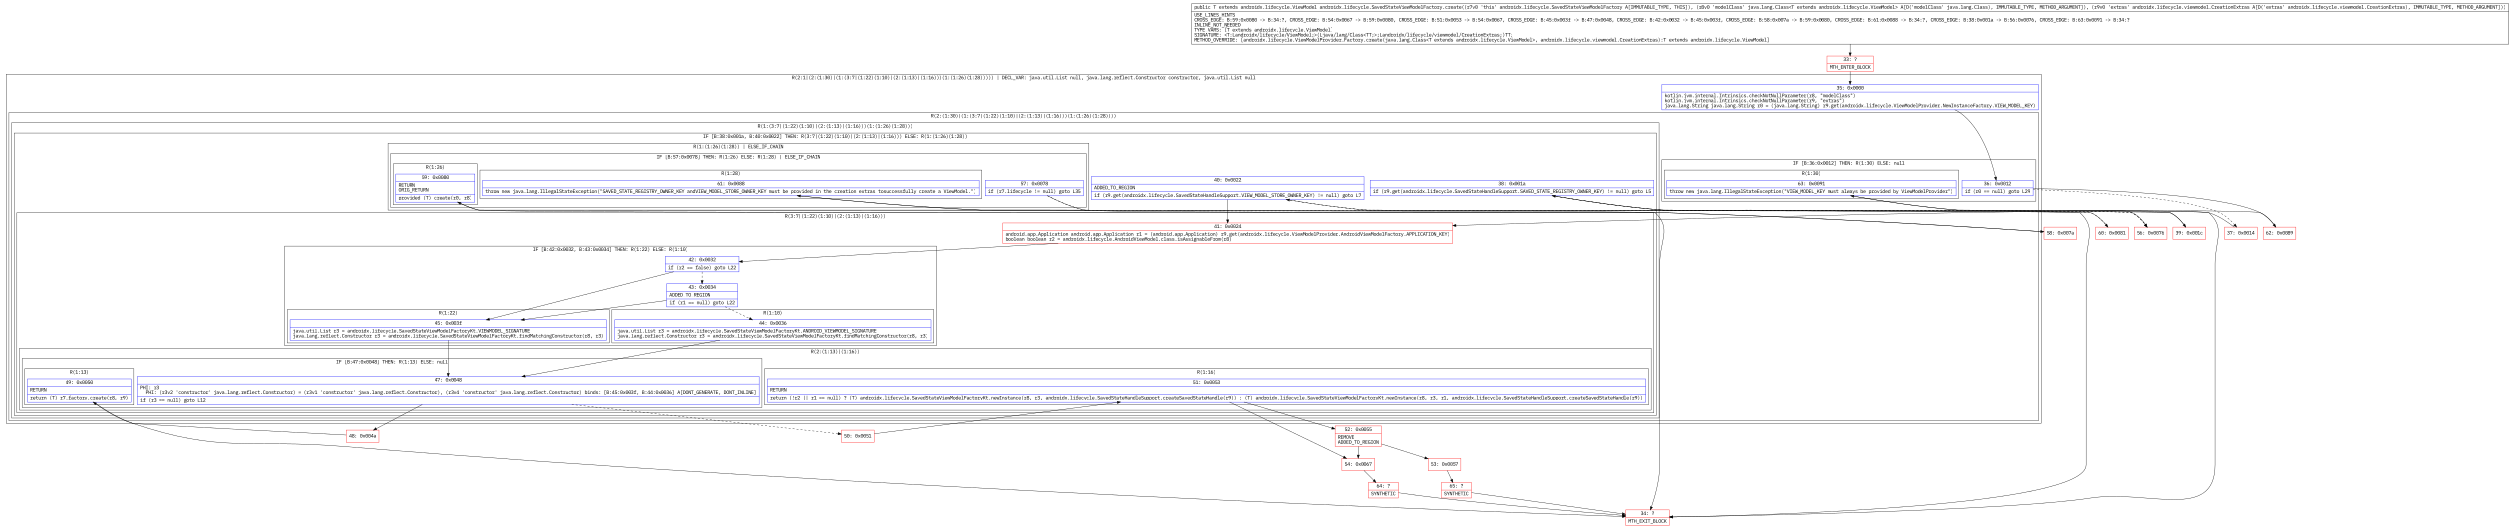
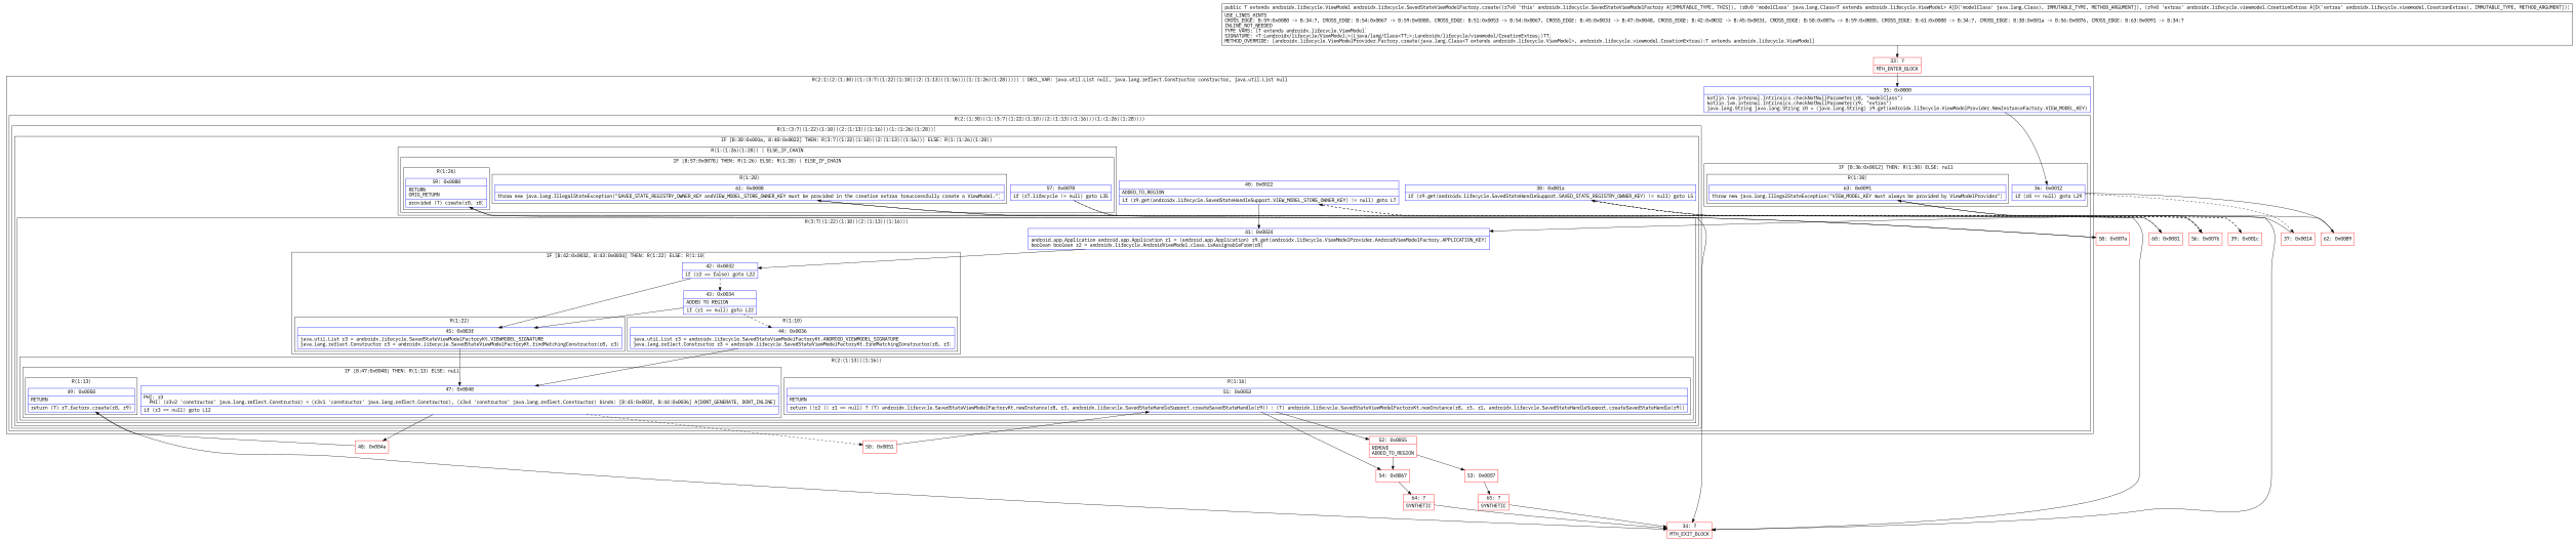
  digraph {
    fontname="IBM Plex Mono"
    node [color=blue fontname="IBM Plex Mono" shape=record]
    edge [fontname="IBM Plex Mono"]
    n1 [label="{63\:\ 0x0091|throw new java.lang.IllegalStateException(\"VIEW_MODEL_KEY must always be provided by ViewModelProvider\")\l}"]
    n2 [label="{36\:\ 0x0012|if (r0 == null) goto L29\l}"]
    n3 [label="{45\:\ 0x003f|java.util.List r3 = androidx.lifecycle.SavedStateViewModelFactoryKt.VIEWMODEL_SIGNATURE\ljava.lang.reflect.Constructor r3 = androidx.lifecycle.SavedStateViewModelFactoryKt.findMatchingConstructor(r8, r3)\l}"]
    n4 [label="{44\:\ 0x0036|java.util.List r3 = androidx.lifecycle.SavedStateViewModelFactoryKt.ANDROID_VIEWMODEL_SIGNATURE\ljava.lang.reflect.Constructor r3 = androidx.lifecycle.SavedStateViewModelFactoryKt.findMatchingConstructor(r8, r3)\l}"]
    n5 [label="{42\:\ 0x0032|if (r2 == false) goto L22\l}"]
    n6 [label="{43\:\ 0x0034|ADDED_TO_REGION\l|if (r1 == null) goto L22\l}"]
    n7 [label="{49\:\ 0x0050|RETURN\l|return (T) r7.factory.create(r8, r9)\l}"]
    n8 [label="{47\:\ 0x0048|PHI: r3 \l  PHI: (r3v2 'constructor' java.lang.reflect.Constructor) = (r3v1 'constructor' java.lang.reflect.Constructor), (r3v4 'constructor' java.lang.reflect.Constructor) binds: [B:45:0x003f, B:44:0x0036] A[DONT_GENERATE, DONT_INLINE]\l|if (r3 == null) goto L12\l}"]
    n9 [label="{51\:\ 0x0053|RETURN\l|return (!r2 \|\| r1 == null) ? (T) androidx.lifecycle.SavedStateViewModelFactoryKt.newInstance(r8, r3, androidx.lifecycle.SavedStateHandleSupport.createSavedStateHandle(r9)) : (T) androidx.lifecycle.SavedStateViewModelFactoryKt.newInstance(r8, r3, r1, androidx.lifecycle.SavedStateHandleSupport.createSavedStateHandle(r9))\l}"]
-   n10 [color=red label="{41\:\ 0x0024|android.app.Application android.app.Application r1 = (android.app.Application) r9.get(androidx.lifecycle.ViewModelProvider.AndroidViewModelFactory.APPLICATION_KEY)\lboolean boolean r2 = androidx.lifecycle.AndroidViewModel.class.isAssignableFrom(r8)\l}"]
+   n10 [label="{41\:\ 0x0024|android.app.Application android.app.Application r1 = (android.app.Application) r9.get(androidx.lifecycle.ViewModelProvider.AndroidViewModelFactory.APPLICATION_KEY)\lboolean boolean r2 = androidx.lifecycle.AndroidViewModel.class.isAssignableFrom(r8)\l}"]
    n11 [label="{61\:\ 0x0088|throw new java.lang.IllegalStateException(\"SAVED_STATE_REGISTRY_OWNER_KEY andVIEW_MODEL_STORE_OWNER_KEY must be provided in the creation extras tosuccessfully create a ViewModel.\")\l}"]
    n12 [label="{59\:\ 0x0080|RETURN\lORIG_RETURN\l|provided (T) create(r0, r8)\l}"]
    n13 [label="{57\:\ 0x0078|if (r7.lifecycle != null) goto L35\l}"]
    n14 [label="{38\:\ 0x001a|if (r9.get(androidx.lifecycle.SavedStateHandleSupport.SAVED_STATE_REGISTRY_OWNER_KEY) != null) goto L5\l}"]
    n15 [label="{40\:\ 0x0022|ADDED_TO_REGION\l|if (r9.get(androidx.lifecycle.SavedStateHandleSupport.VIEW_MODEL_STORE_OWNER_KEY) != null) goto L7\l}"]
    n16 [label="{35\:\ 0x0000|kotlin.jvm.internal.Intrinsics.checkNotNullParameter(r8, \"modelClass\")\lkotlin.jvm.internal.Intrinsics.checkNotNullParameter(r9, \"extras\")\ljava.lang.String java.lang.String r0 = (java.lang.String) r9.get(androidx.lifecycle.ViewModelProvider.NewInstanceFactory.VIEW_MODEL_KEY)\l}"]
    n17 [color=red label="{34\:\ ?|MTH_EXIT_BLOCK\l}"]
    n18 [color=red label="{37\:\ 0x0014}"]
    n19 [color=red label="{62\:\ 0x0089}"]
    n20 [color=red label="{48\:\ 0x004a}"]
    n21 [color=red label="{50\:\ 0x0051}"]
    n22 [color=red label="{52\:\ 0x0055|REMOVE\lADDED_TO_REGION\l}"]
    n23 [color=red label="{54\:\ 0x0067}"]
    n24 [color=red label="{58\:\ 0x007a}"]
    n25 [color=red label="{60\:\ 0x0081}"]
    n26 [color=red label="{39\:\ 0x001c}"]
    n27 [color=red label="{56\:\ 0x0076}"]
    n28 [color=red label="{53\:\ 0x0057}"]
    n29 [color=red label="{64\:\ ?|SYNTHETIC\l}"]
    n30 [color=red label="{33\:\ ?|MTH_ENTER_BLOCK\l}"]
    n31 [color=red label="{65\:\ ?|SYNTHETIC\l}"]
    n32 [label="{public T extends androidx.lifecycle.ViewModel androidx.lifecycle.SavedStateViewModelFactory.create((r7v0 'this' androidx.lifecycle.SavedStateViewModelFactory A[IMMUTABLE_TYPE, THIS]), (r8v0 'modelClass' java.lang.Class\<T extends androidx.lifecycle.ViewModel\> A[D('modelClass' java.lang.Class), IMMUTABLE_TYPE, METHOD_ARGUMENT]), (r9v0 'extras' androidx.lifecycle.viewmodel.CreationExtras A[D('extras' androidx.lifecycle.viewmodel.CreationExtras), IMMUTABLE_TYPE, METHOD_ARGUMENT]))  | USE_LINES_HINTS\lCROSS_EDGE: B:59:0x0080 \-\> B:34:?, CROSS_EDGE: B:54:0x0067 \-\> B:59:0x0080, CROSS_EDGE: B:51:0x0053 \-\> B:54:0x0067, CROSS_EDGE: B:45:0x003f \-\> B:47:0x0048, CROSS_EDGE: B:42:0x0032 \-\> B:45:0x003f, CROSS_EDGE: B:58:0x007a \-\> B:59:0x0080, CROSS_EDGE: B:61:0x0088 \-\> B:34:?, CROSS_EDGE: B:38:0x001a \-\> B:56:0x0076, CROSS_EDGE: B:63:0x0091 \-\> B:34:?\lINLINE_NOT_NEEDED\lTYPE_VARS: [T extends androidx.lifecycle.ViewModel]\lSIGNATURE: \<T:Landroidx\/lifecycle\/ViewModel;\>(Ljava\/lang\/Class\<TT;\>;Landroidx\/lifecycle\/viewmodel\/CreationExtras;)TT;\lMETHOD_OVERRIDE: [androidx.lifecycle.ViewModelProvider.Factory.create(java.lang.Class\<T extends androidx.lifecycle.ViewModel\>, androidx.lifecycle.viewmodel.CreationExtras):T extends androidx.lifecycle.ViewModel]\l}" color=""]
    subgraph cluster_1 {
      label="R(2:1|(2:(1:30)|(1:(3:7|(1:22)(1:10)|(2:(1:13)|(1:16)))(1:(1:26)(1:28))))) | DECL_VAR: java.util.List null, java.lang.reflect.Constructor constructor, java.util.List null\l"
      n16
      subgraph cluster_2 {
        label="R(2:(1:30)|(1:(3:7|(1:22)(1:10)|(2:(1:13)|(1:16)))(1:(1:26)(1:28))))"
        subgraph cluster_3 {
          label="IF [B:36:0x0012] THEN: R(1:30) ELSE: null"
          n2
          subgraph cluster_4 {
            label="R(1:30)"
            n1
          }
        }
        subgraph cluster_5 {
          label="R(1:(3:7|(1:22)(1:10)|(2:(1:13)|(1:16)))(1:(1:26)(1:28)))"
          subgraph cluster_6 {
            label="IF [B:38:0x001a, B:40:0x0022] THEN: R(3:7|(1:22)(1:10)|(2:(1:13)|(1:16))) ELSE: R(1:(1:26)(1:28))"
            n14
            n15
            subgraph cluster_7 {
              label="R(3:7|(1:22)(1:10)|(2:(1:13)|(1:16)))"
              n10
              subgraph cluster_8 {
                label="IF [B:42:0x0032, B:43:0x0034] THEN: R(1:22) ELSE: R(1:10)"
                n5
                n6
                subgraph cluster_9 {
                  label="R(1:22)"
                  n3
                }
                subgraph cluster_10 {
                  label="R(1:10)"
                  n4
                }
              }
              subgraph cluster_11 {
                label="R(2:(1:13)|(1:16))"
                subgraph cluster_12 {
                  label="IF [B:47:0x0048] THEN: R(1:13) ELSE: null"
                  n8
                  subgraph cluster_13 {
                    label="R(1:13)"
                    n7
                  }
                }
                subgraph cluster_14 {
                  label="R(1:16)"
                  n9
                }
              }
            }
            subgraph cluster_15 {
              label="R(1:(1:26)(1:28)) | ELSE_IF_CHAIN\l"
              subgraph cluster_16 {
                label="IF [B:57:0x0078] THEN: R(1:26) ELSE: R(1:28) | ELSE_IF_CHAIN\l"
                n13
                subgraph cluster_17 {
                  label="R(1:28)"
                  n11
                }
                subgraph cluster_18 {
                  label="R(1:26)"
                  n12
                }
              }
            }
          }
        }
      }
    }
    n1 -> n17
    n2 -> n18 [style=dashed]
    n2 -> n19
    n3 -> n8
    n4 -> n8
    n5 -> n3
    n5 -> n6 [style=dashed]
    n6 -> n3
    n6 -> n4 [style=dashed]
    n7 -> n17
    n8 -> n20
    n8 -> n21 [style=dashed]
    n9 -> n22
    n9 -> n23
    n10 -> n5
    n11 -> n17
    n12 -> n17
    n13 -> n24
    n13 -> n25 [style=dashed]
-   n14 -> n26
+   n14 -> n26 [style=dashed]
    n14 -> n27 [style=dashed]
    n15 -> n10
    n15 -> n27 [style=dashed]
    n16 -> n2
    n18 -> n14
    n19 -> n1
    n20 -> n7
    n21 -> n9
    n22 -> n23
    n22 -> n28
    n23 -> n29
    n24 -> n12
    n25 -> n11
-   n26 -> n15
+   n26 -> n15 [style=dashed]
    n27 -> n10
    n28 -> n31
    n29 -> n17
    n30 -> n16
    n31 -> n17
    n32 -> n30
  }
